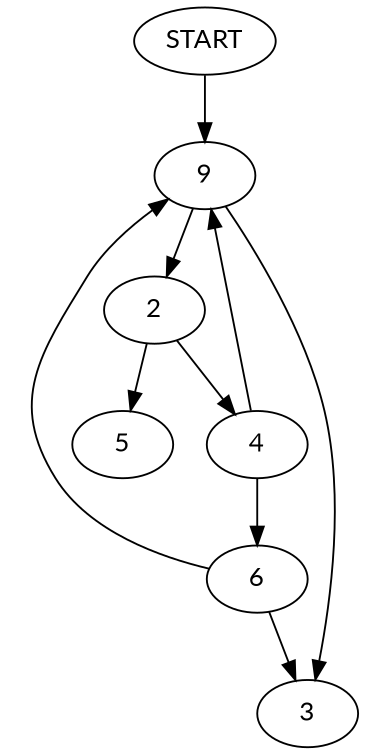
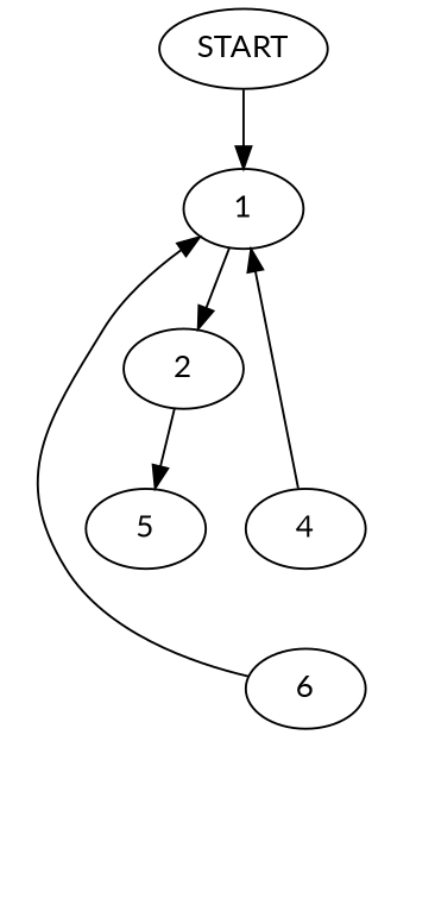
  digraph {
    fontname=Lato
    node [fontname=Lato]
    edge [fontname=Lato]
    n1 [label=START]
-   1 [label=9]
+   1
    2
-   3
    4
    5
    6
    n1 -> 1
    1 -> 2
-   1 -> 3
-   2 -> 4
    2 -> 5
    4 -> 1
-   4 -> 6
    6 -> 1
-   6 -> 3
  }
